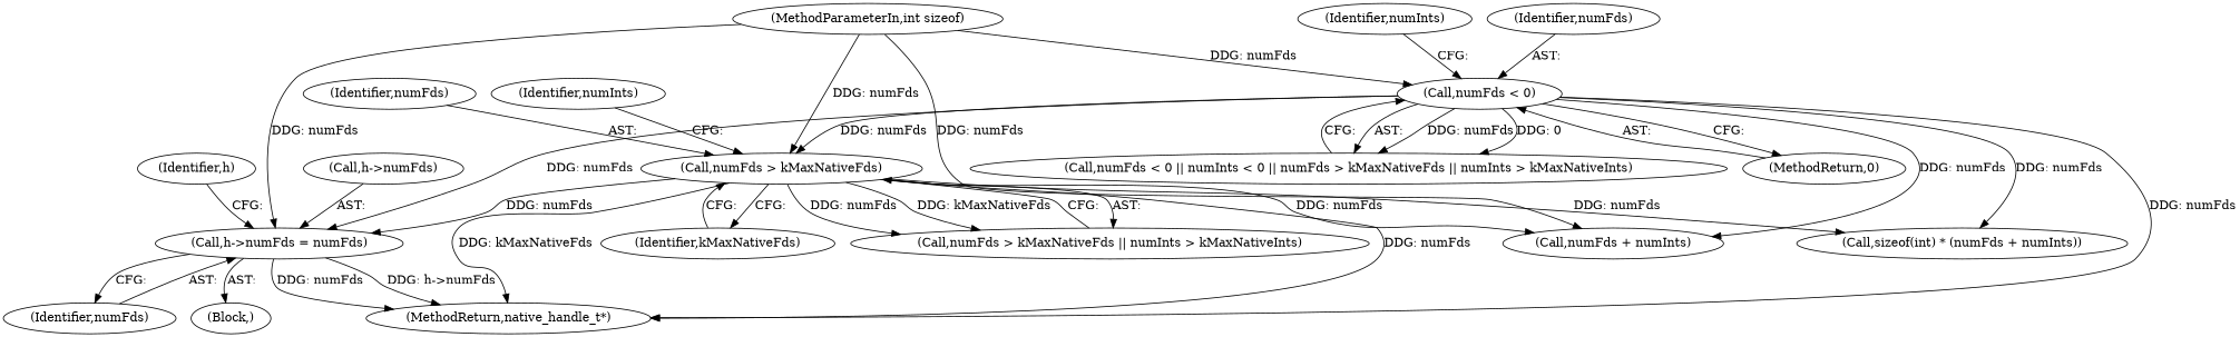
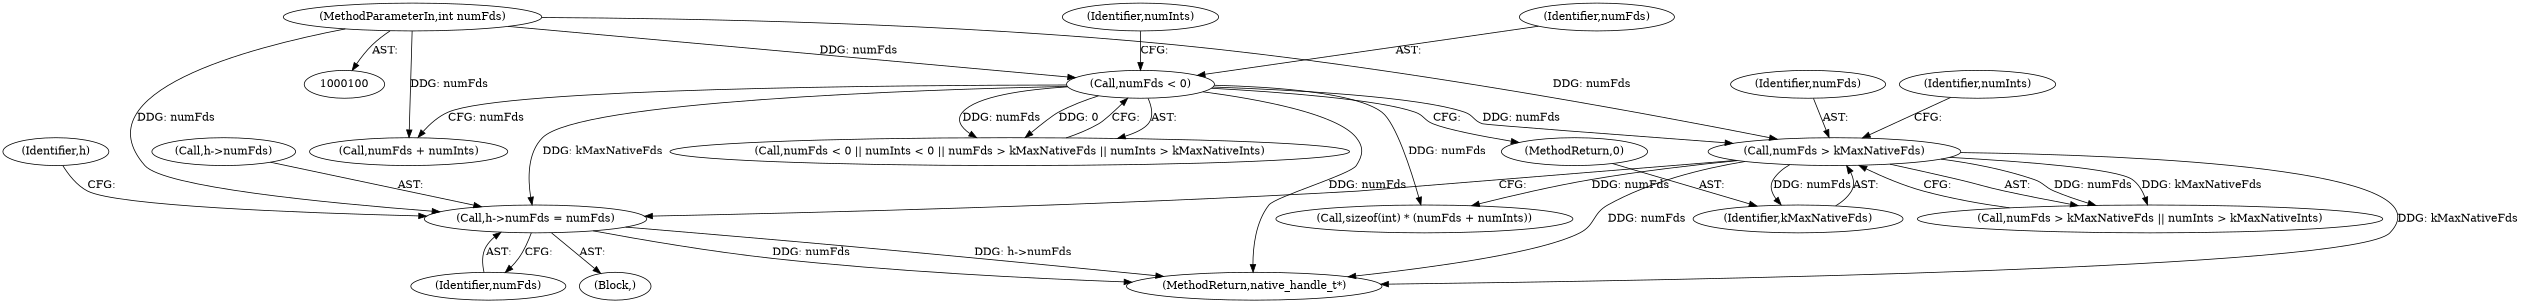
  digraph {
    n1 [label="(Call,h->numFds = numFds)"]
    n2 [label="(Identifier,numFds)"]
    n3 [label="(MethodReturn,native_handle_t*)"]
    n4 [label="(Block,)"]
-   n5 [label="(MethodParameterIn,int sizeof)"]
+   n5 [label="(MethodParameterIn,int numFds)"]
    n6 [label="(Call,numFds < 0)"]
    n7 [label="(Call,numFds > kMaxNativeFds)"]
    n8 [label="(Call,numFds + numInts)"]
+   1000100
    n10 [label="(Call,sizeof(int) * (numFds + numInts))"]
    n11 [label="(Call,numFds < 0 || numInts < 0 || numFds > kMaxNativeFds || numInts > kMaxNativeInts)"]
    n12 [label="(MethodReturn,0)"]
    n13 [label="(Identifier,kMaxNativeFds)"]
    n14 [label="(Call,numFds > kMaxNativeFds || numInts > kMaxNativeInts)"]
    n15 [label="(Identifier,numFds)"]
    n16 [label="(Identifier,h)"]
    n17 [label="(Identifier,numFds)"]
    n18 [label="(Identifier,numInts)"]
    n19 [label="(Call,h->numFds)"]
    n20 [label="(Identifier,numInts)"]
    n1 -> n2 [label="CFG: "]
    n1 -> n3 [label="DDG: h->numFds"]
    n1 -> n3 [label="DDG: numFds"]
    n1 -> n4 [label="AST: "]
    n2 -> n1 [label="AST: "]
    n5 -> n1 [label="DDG: numFds"]
    n5 -> n6 [label="DDG: numFds"]
    n5 -> n7 [label="DDG: numFds"]
    n5 -> n8 [label="DDG: numFds"]
-   n6 -> n1 [label="DDG: numFds"]
+   n5 -> 1000100 [label="AST: "]
+   n6 -> n1 [label="DDG: kMaxNativeFds"]
    n6 -> n3 [label="DDG: numFds"]
    n6 -> n7 [label="DDG: numFds"]
-   n6 -> n8 [label="DDG: numFds"]
+   n6 -> n8 [label="CFG: numFds"]
    n6 -> n10 [label="DDG: numFds"]
    n6 -> n11 [label="AST: "]
    n6 -> n11 [label="DDG: numFds"]
    n6 -> n11 [label="DDG: 0"]
    n6 -> n12 [label="CFG: "]
-   n7 -> n1 [label="DDG: numFds"]
+   n7 -> n1 [label="CFG: "]
    n7 -> n3 [label="DDG: numFds"]
    n7 -> n3 [label="DDG: kMaxNativeFds"]
-   n7 -> n8 [label="DDG: numFds"]
    n7 -> n10 [label="DDG: numFds"]
-   n7 -> n13 [label="CFG: "]
+   n7 -> n13 [label="DDG: numFds"]
    n7 -> n14 [label="AST: "]
    n7 -> n14 [label="DDG: numFds"]
    n7 -> n14 [label="DDG: kMaxNativeFds"]
    n11 -> n6 [label="CFG: "]
-   n12 -> n6 [label="AST: "]
-   n13 -> n7 [label="CFG: "]
+   n12 -> n13 [label="AST: "]
+   n13 -> n7 [label="AST: "]
    n14 -> n7 [label="CFG: "]
    n15 -> n6 [label="AST: "]
    n16 -> n1 [label="CFG: "]
    n17 -> n7 [label="AST: "]
    n18 -> n6 [label="CFG: "]
    n19 -> n1 [label="AST: "]
    n20 -> n7 [label="CFG: "]
  }
